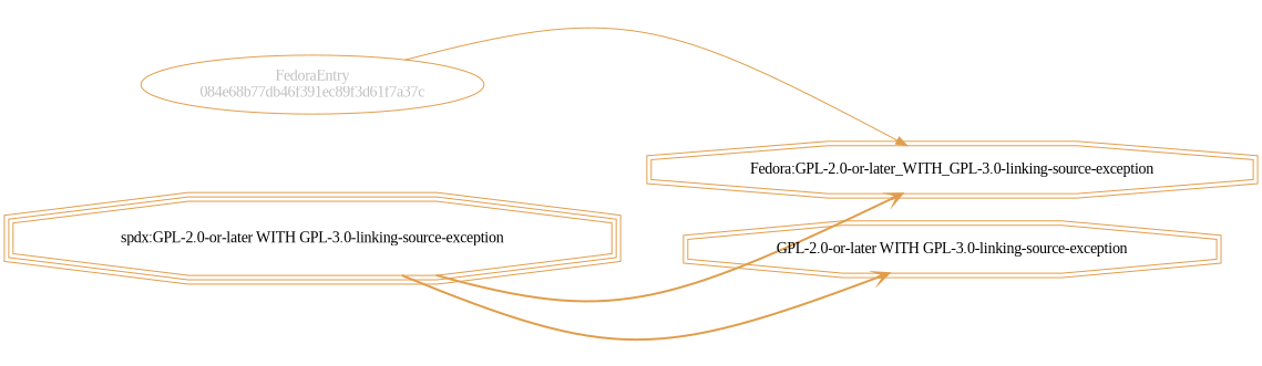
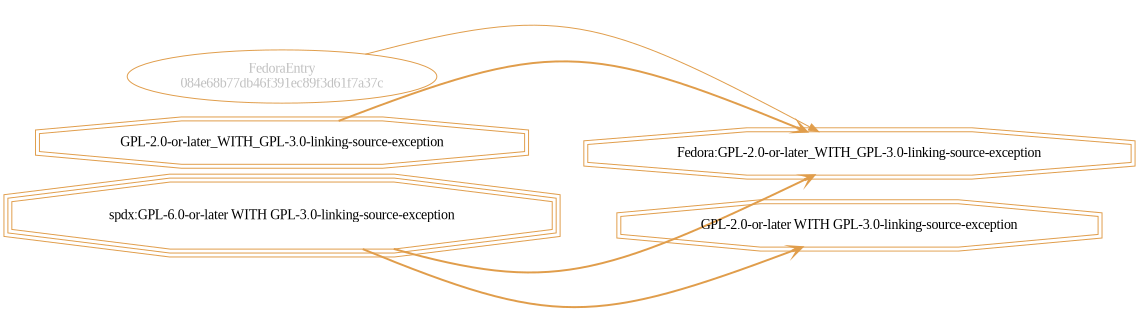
  strict digraph {
    fontname="Liberation Serif"
    rankdir=LR
    splines=curved
    node [color="#e09d4b" fontname="Liberation Serif" shape=doubleoctagon]
    edge [color="#e09d4b" fontname="Liberation Serif" weight=0.7 arrowhead=vee style=bold]
    n1 [fillcolor="beige;1" fontcolor=gray label="FedoraEntry\n084e68b77db46f391ec89f3d61f7a37c" shape=ellipse]
    n2 [label="Fedora:GPL-2.0-or-later_WITH_GPL-3.0-linking-source-exception"]
-   n4 [label="spdx:GPL-2.0-or-later WITH GPL-3.0-linking-source-exception" shape=tripleoctagon]
+   n3 [label="GPL-2.0-or-later_WITH_GPL-3.0-linking-source-exception"]
+   n4 [label="spdx:GPL-6.0-or-later WITH GPL-3.0-linking-source-exception" shape=tripleoctagon]
    n5 [label="GPL-2.0-or-later WITH GPL-3.0-linking-source-exception"]
    n1 -> n2 [weight=0.5 arrowhead="" style=""]
+   n3 -> n2
    n4 -> n2
    n4 -> n5
  }
